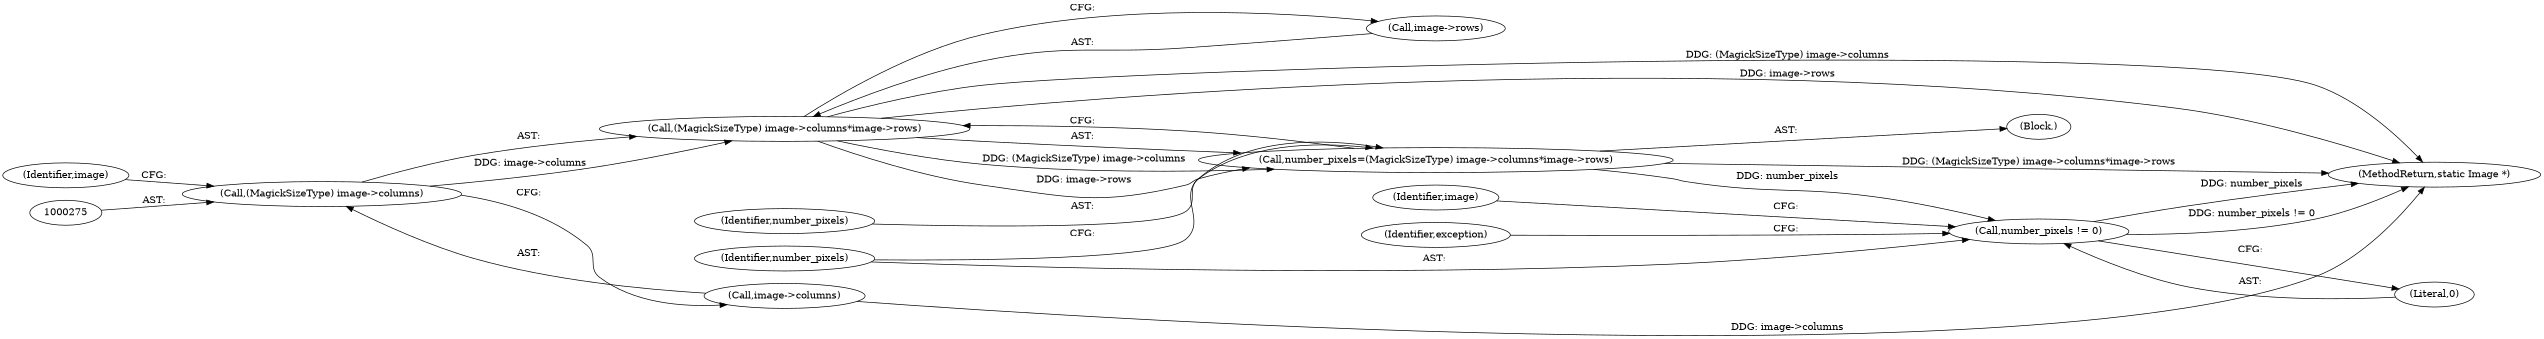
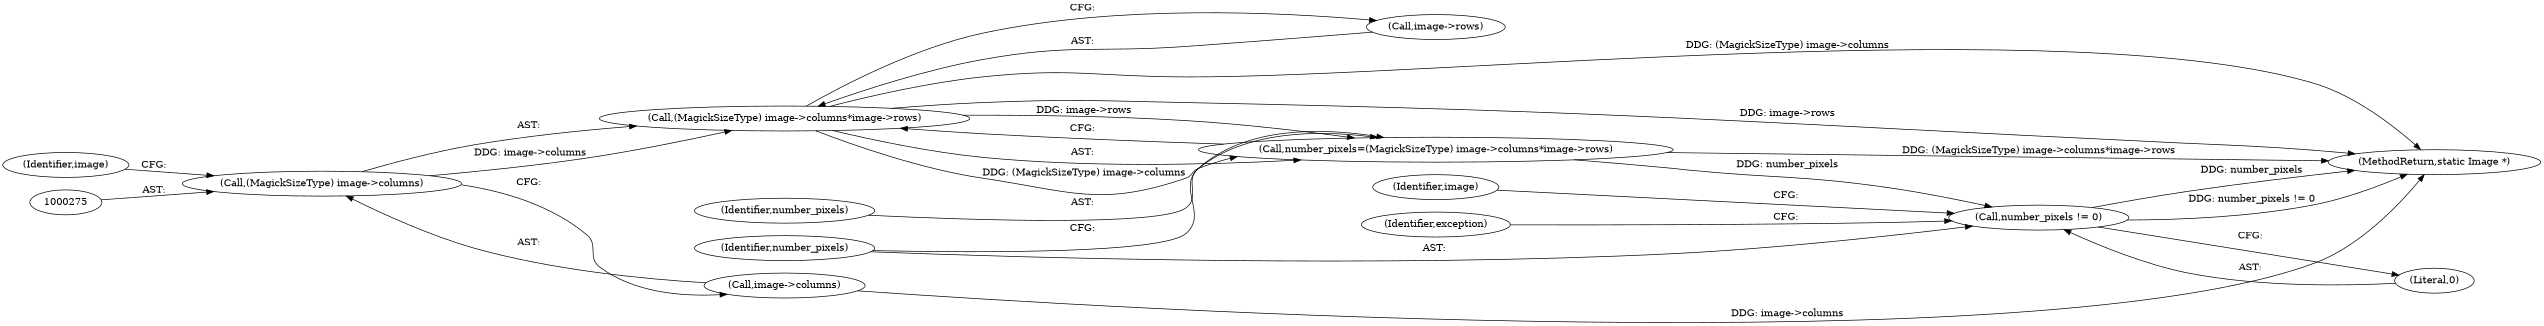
  digraph {
    rankdir=LR
    n1 [label="(Call,(MagickSizeType) image->columns)"]
    n2 [label="(Call,(MagickSizeType) image->columns*image->rows)"]
    n3 [label="(Call,image->columns)"]
    n4 [label="(MethodReturn,static Image *)"]
    n5 [label="(Call,number_pixels=(MagickSizeType) image->columns*image->rows)"]
    n6 [label="(Call,image->rows)"]
    n7 [label="(Call,number_pixels != 0)"]
-   n8 [label="(Block,)"]
    n9 [label="(Literal,0)"]
    n10 [label="(Identifier,number_pixels)"]
    n11 [label="(Identifier,image)"]
    n12 [label="(Identifier,number_pixels)"]
    n13 [label="(Identifier,image)"]
    n14 [label="(Identifier,exception)"]
    1000275
    n1 -> n2 [label="AST: "]
    n1 -> n2 [label="DDG: image->columns"]
    n1 -> n3 [label="CFG: "]
    n2 -> n4 [label="DDG: (MagickSizeType) image->columns"]
    n2 -> n4 [label="DDG: image->rows"]
    n2 -> n5 [label="AST: "]
    n2 -> n5 [label="DDG: (MagickSizeType) image->columns"]
    n2 -> n5 [label="DDG: image->rows"]
    n2 -> n6 [label="CFG: "]
    n3 -> n1 [label="AST: "]
    n3 -> n4 [label="DDG: image->columns"]
    n5 -> n2 [label="CFG: "]
    n5 -> n4 [label="DDG: (MagickSizeType) image->columns*image->rows"]
    n5 -> n7 [label="DDG: number_pixels"]
-   n5 -> n8 [label="AST: "]
    n6 -> n2 [label="AST: "]
    n7 -> n4 [label="DDG: number_pixels"]
    n7 -> n4 [label="DDG: number_pixels != 0"]
    n7 -> n9 [label="CFG: "]
    n9 -> n7 [label="AST: "]
    n10 -> n5 [label="CFG: "]
    n10 -> n7 [label="AST: "]
    n11 -> n1 [label="CFG: "]
    n12 -> n5 [label="AST: "]
    n13 -> n7 [label="CFG: "]
    n14 -> n7 [label="CFG: "]
    1000275 -> n1 [label="AST: "]
  }
